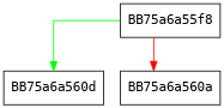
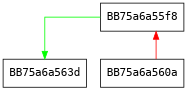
  digraph {
    fontname="DejaVu Sans Mono"
    splines=ortho
    node [fontname="DejaVu Sans Mono" shape=box]
    edge [fontname="DejaVu Sans Mono"]
    BB75a6a55f8
-   BB75a6a560d
+   BB75a6a560d [label=BB75a6a563d]
    BB75a6a560a
    BB75a6a55f8 -> BB75a6a560d [color=green]
-   BB75a6a55f8 -> BB75a6a560a [color=red]
+   BB75a6a560a -> BB75a6a55f8 [color=red]
  }
